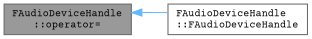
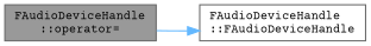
  digraph {
    rankdir=LR
    fontname="Courier Prime"
    node [fontname="Courier Prime" fontsize=10 shape=box style=filled]
    n1 [color=gray40 fillcolor=grey60 fontcolor=black height=0.2 label="FAudioDeviceHandle\l::operator=" width=0.4]
    n2 [color=grey40 fillcolor=white height=0.2 label="FAudioDeviceHandle\l::FAudioDeviceHandle" width=0.4]
-   n2 -> n1 [color=steelblue1 fontname="Courier Prime" fontsize=10 labelfontname=Helvetica labelfontsize=10 style=solid]
+   n1 -> n2 [color=steelblue1 fontname="Courier Prime" fontsize=10 labelfontname=Helvetica labelfontsize=10 style=solid]
  }
